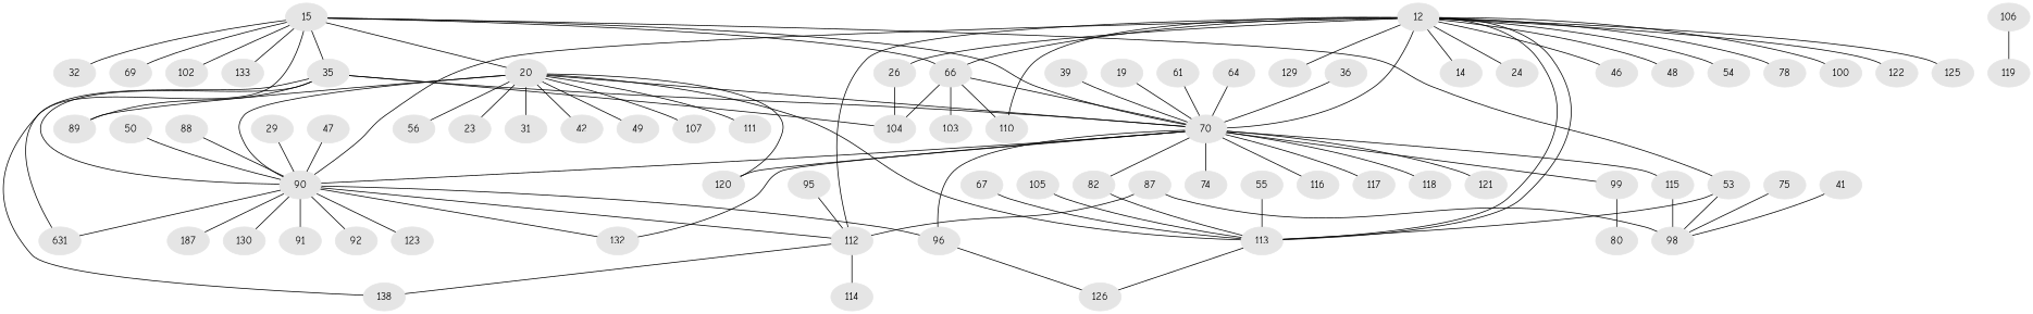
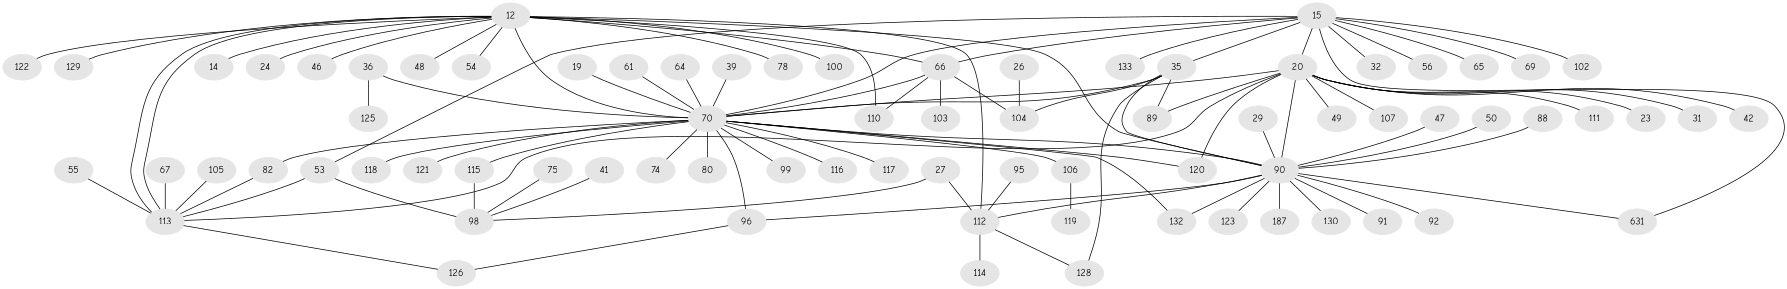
  graph {
    fontname="Comic Neue"
    node [color=gray90 fontname="Comic Neue" style=filled]
    edge [fontname="Comic Neue"]
    12 [super="+2"]
    14
    24
    26
    46 [super="+25"]
    48
    54
    66 [super="+22"]
    70 [super="+3+68"]
    78
    90 [super="+16+43+21+79+73"]
    100
    110 [super="+109"]
    112 [super="+101+71"]
    113 [super="+38+94+97"]
    122 [super="+33"]
    125
    129
    104 [super="+44+60"]
    103
    120
    74
    80
    82 [super="+28+62"]
    96
    99 [super="+13+45"]
    106 [super="+77"]
    115
    116
    117
    118 [super="+86+9"]
    121
    132 [super="+72"]
    n34 [label=631 super="+108"]
    91
    92
    123
    n38 [label=187]
    130 [super="+93"]
-   128 [super="+124" label=138]
+   128 [super="+124"]
    114
    126 [super="+87"]
    15 [super="+11"]
    20 [super="+4"]
    32
    35
    53
    56
+   65
    69
    102
    133
    23
    31
    42
    49 [super="+40"]
    89 [super="+58"]
    107
    111
    98 [super="+52+8"]
-   27 [label=87]
+   27
    29
    36
    39
    41
    47
    50
    55
    n69 [label=19]
    61
    64
    67
    119
    75
    88
    95
    105
    12 -- 14 [weight=2]
    12 -- 24
-   12 -- 26
    12 -- 46
    12 -- 48
    12 -- 54
    12 -- 66
    12 -- 70 [weight=7]
    12 -- 78
    12 -- 90 [weight=3]
    12 -- 100
    12 -- 110 [weight=2]
    12 -- 112 [weight=5]
    12 -- 113 [weight=3]
    12 -- 113
    12 -- 122
-   12 -- 125
+   36 -- 125
    12 -- 129
    26 -- 104
    66 -- 70 [weight=3]
    66 -- 110
    66 -- 104 [weight=2]
    66 -- 103
    70 -- 90
    70 -- 120
    70 -- 74
-   99 -- 80
+   70 -- 80
    70 -- 82
    70 -- 96 [weight=2]
    70 -- 99
+   70 -- 106
    70 -- 115
    70 -- 116
    70 -- 117
    70 -- 118 [weight=3]
    70 -- 121
    70 -- 132
    90 -- 112
    90 -- 96
    90 -- 132
    90 -- n34
    90 -- 91
    90 -- 92
    90 -- 123
    90 -- n38
    90 -- 130
    112 -- 128
    112 -- 114
    113 -- 126
    82 -- 113
    96 -- 126
    106 -- 119
    115 -- 98 [weight=4]
    15 -- 66 [weight=2]
    15 -- 70
    15 -- n34
    15 -- 20
    15 -- 32 [weight=2]
    15 -- 35
    15 -- 53
-   20 -- 56
+   15 -- 56
+   15 -- 65
    15 -- 69
    15 -- 102
    15 -- 133
    20 -- 70
    20 -- 90 [weight=3]
    20 -- 113
    20 -- 120
    20 -- 23 [weight=2]
    20 -- 31
    20 -- 42 [weight=2]
    20 -- 49
    20 -- 89
    20 -- 107
    20 -- 111
    35 -- 70 [weight=3]
    35 -- 90
    35 -- 104 [weight=2]
    35 -- 128
    35 -- 89
    53 -- 113
    53 -- 98
    27 -- 112
    27 -- 98
    29 -- 90
    36 -- 70
    39 -- 70
    41 -- 98
    47 -- 90
    50 -- 90
    55 -- 113
    n69 -- 70
    61 -- 70
    64 -- 70
    67 -- 113
    75 -- 98
    88 -- 90
    95 -- 112
    105 -- 113
  }
